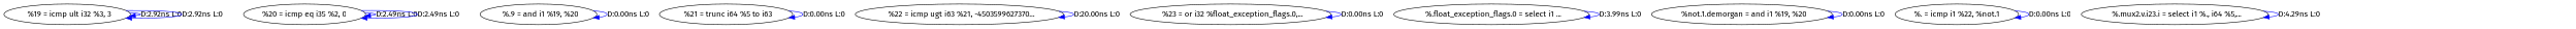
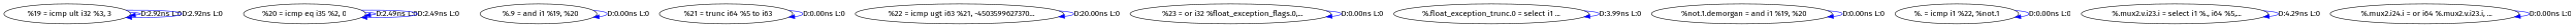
  digraph {
    fontname="Fira Sans"
    node [fontname="Fira Sans"]
    edge [color=blue fontname="Fira Sans"]
    n1 [label="  %19 = icmp ult i32 %3, 3"]
    n2 [label="%20 = icmp eq i35 %2, 0"]
    n3 [label="  %.9 = and i1 %19, %20"]
    n4 [label="  %21 = trunc i64 %5 to i63"]
    n5 [label="  %22 = icmp ugt i63 %21, -4503599627370..."]
    n6 [label="  %23 = or i32 %float_exception_flags.0,..."]
-   n7 [label="  %.float_exception_flags.0 = select i1 ..."]
+   n7 [label="%.float_exception_trunc.0 = select i1 ..."]
    n8 [label="  %not.1.demorgan = and i1 %19, %20"]
    n9 [label="%. = icmp i1 %22, %not.1"]
    n10 [label="  %.mux2.v.i23.i = select i1 %., i64 %5,..."]
+   n11 [label="  %.mux2.i24.i = or i64 %.mux2.v.i23.i, ..."]
    n1 -> n1 [label="D:2.92ns L:0"]
    n1 -> n1 [label="D:2.92ns L:0"]
    n2 -> n2 [label="D:2.49ns L:0"]
    n2 -> n2 [label="D:2.49ns L:0"]
    n3 -> n3 [label="D:0.00ns L:0"]
    n4 -> n4 [label="D:0.00ns L:0"]
    n5 -> n5 [label="D:20.00ns L:0"]
    n6 -> n6 [label="D:0.00ns L:0"]
    n7 -> n7 [label="D:3.99ns L:0"]
    n8 -> n8 [label="D:0.00ns L:0"]
    n9 -> n9 [label="D:0.00ns L:0"]
    n10 -> n10 [label="D:4.29ns L:0"]
+   n11 -> n11 [label="D:0.00ns L:0"]
  }
